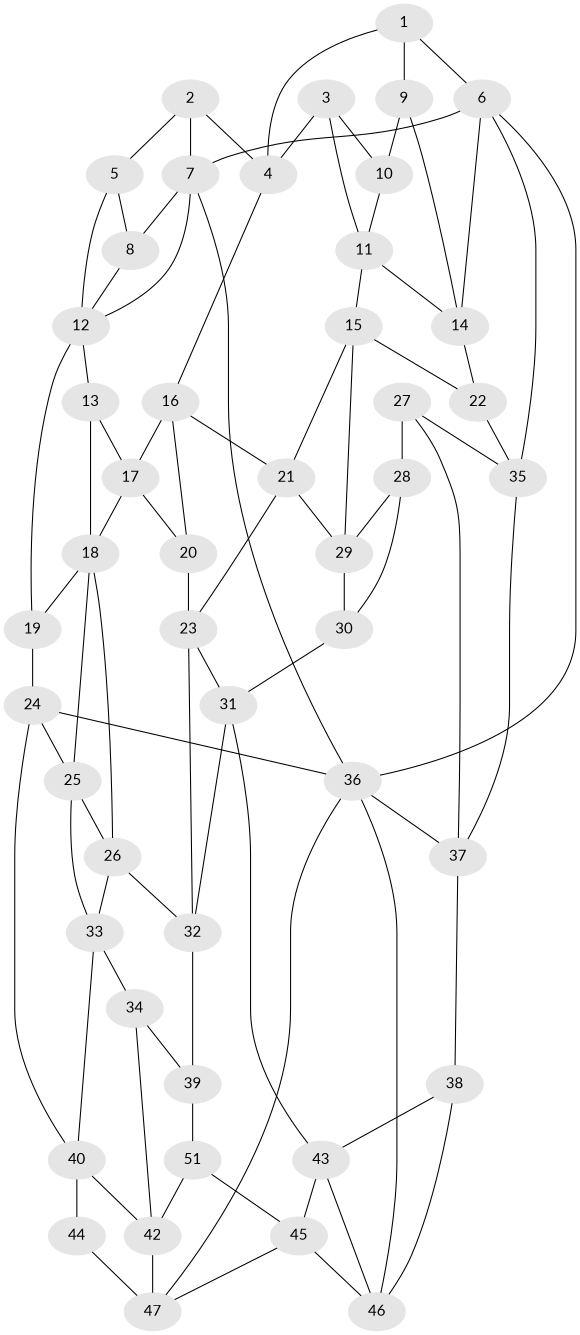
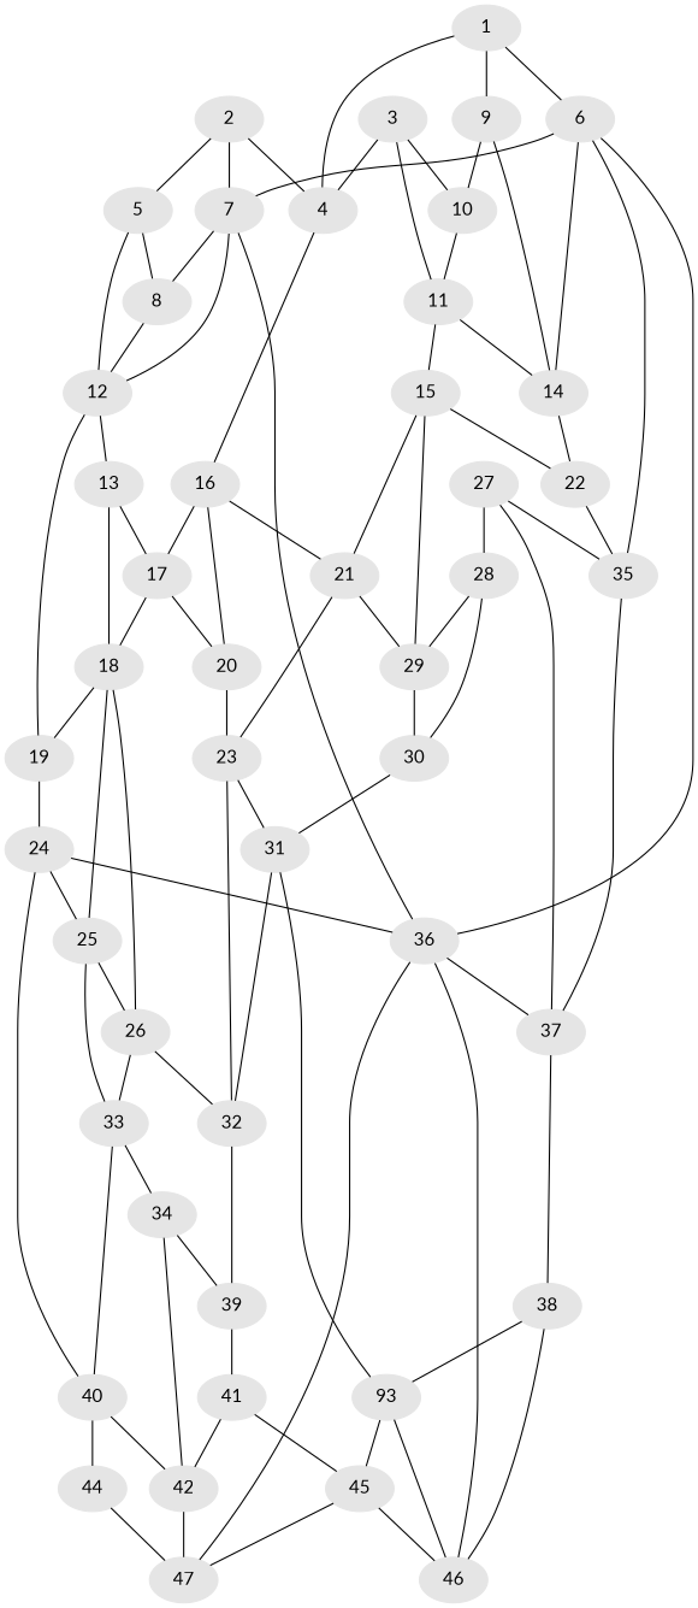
  graph {
    fontname=Lato
    node [color=gray90 fontname=Lato style=filled]
    edge [fontname=Lato weight=1.0]
    1
    4
    6
    9
    16
    7
    14
    35
    36
    10
    2
    5
    8
    12
    3
    11
    17
    21
    20
    13
    19
    22
    37
    46
    47
    15
    29
    18
    24
    25
    26
    23
    30
    33
    32
    40
    31
    28
-   43
+   43 [label=93]
    39
    42
    44
    34
    27
    38
    45
-   41 [label=51]
+   41
    1 -- 4
    1 -- 6
    1 -- 9
    4 -- 16
    6 -- 7
    6 -- 14
    6 -- 35
    6 -- 36
    9 -- 14
    9 -- 10
    16 -- 17
    16 -- 21
    16 -- 20
    7 -- 36
    7 -- 8 [weight=2.0]
    7 -- 12
    14 -- 22
    35 -- 37
    36 -- 37
    36 -- 46
    36 -- 47
    10 -- 11
    2 -- 4
    2 -- 7
    2 -- 5
    5 -- 8
    5 -- 12
    8 -- 12
    12 -- 13
    12 -- 19 [weight=2.0]
    3 -- 4 [weight=2.0]
    3 -- 10
    3 -- 11
    11 -- 14
    11 -- 15
    17 -- 20
    17 -- 18
    21 -- 29
    21 -- 23
    20 -- 23 [weight=2.0]
    13 -- 17
    13 -- 18
    19 -- 24
    22 -- 35
    37 -- 38
    15 -- 21
    15 -- 22
    15 -- 29
    29 -- 30
    18 -- 19
    18 -- 25
    18 -- 26
    24 -- 36
    24 -- 25
    24 -- 40
    25 -- 26
    25 -- 33
    26 -- 33
    26 -- 32
    23 -- 32
    23 -- 31
    30 -- 31
    33 -- 40
    33 -- 34
    32 -- 39 [weight=2.0]
    40 -- 42
    40 -- 44 [weight=2.0]
    31 -- 32
    31 -- 43
    28 -- 29
    28 -- 30
    43 -- 46
    43 -- 45
    39 -- 41
    42 -- 47
    44 -- 47 [weight=2.0]
    34 -- 39
    34 -- 42
    27 -- 35
    27 -- 37
    27 -- 28
    38 -- 46
    38 -- 43
    45 -- 46
    45 -- 47
    41 -- 42
    41 -- 45
  }
